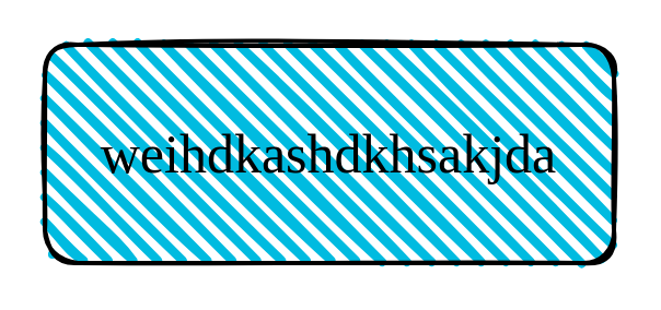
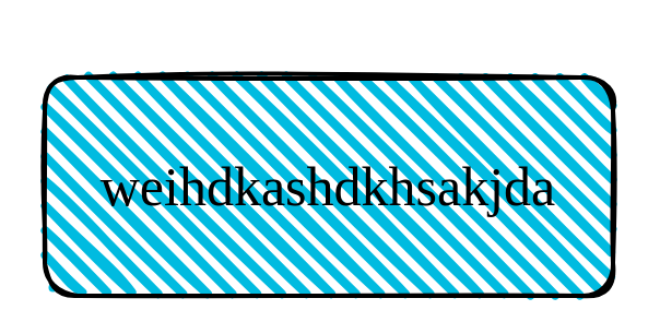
  <mxCell id="0" />
  <mxCell id="1" parent="0" />
- <mxCell id="2" value="&lt;p style=&quot;line-height: 100%; font-size: 25px;&quot;&gt;weihdkashdkhsakjda&lt;/p&gt;" style="rounded=1;whiteSpace=wrap;html=1;strokeWidth=2;fillWeight=4;hachureGap=8;hachureAngle=45;fillColor=#00bbe0;sketch=1;fillStyle=auto;gradientColor=none;fontFamily=Comic Sans MS;" vertex="1" parent="1"><mxGeometry x="20" y="20" width="260" height="100" as="geometry" /></mxCell>
+ <mxCell id="2" value="&lt;p style=&quot;line-height: 100%; font-size: 25px;&quot;&gt;weihdkashdkhsakjda&lt;/p&gt;" style="rounded=1;whiteSpace=wrap;html=1;strokeWidth=2;fillWeight=4;hachureGap=8;hachureAngle=45;fillColor=#00bbe0;sketch=1;fillStyle=auto;gradientColor=none;fontFamily=Comic Sans MS;" vertex="1" parent="1"><mxGeometry x="20" y="35" width="260" height="100" as="geometry" /></mxCell>
